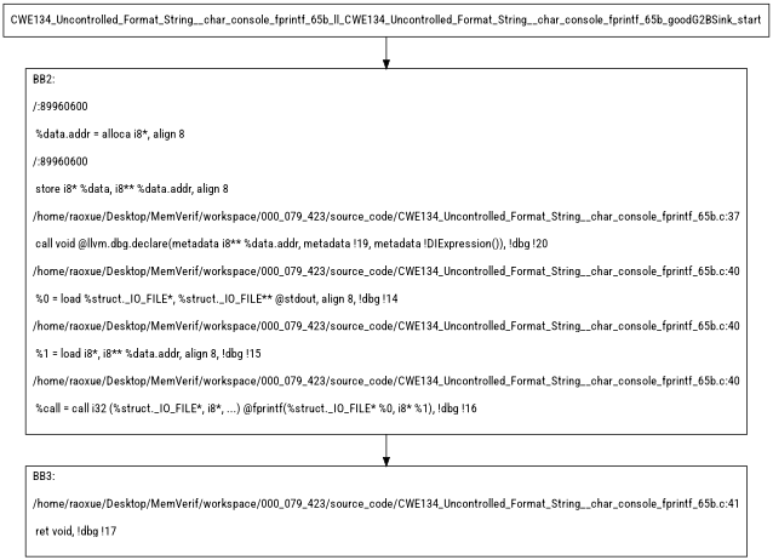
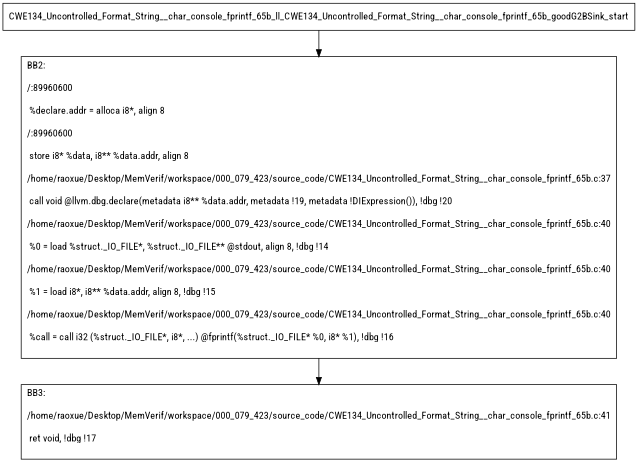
  digraph {
    fontname="Roboto Condensed"
    node [shape=record fontname="Roboto Condensed"]
    edge [fontname="Roboto Condensed"]
    n1 [label="{CWE134_Uncontrolled_Format_String__char_console_fprintf_65b_ll_CWE134_Uncontrolled_Format_String__char_console_fprintf_65b_goodG2BSink_start}"]
-   n2 [label="{BB2:\l\l/:89960600\l\n  %data.addr = alloca i8*, align 8\l\n/:89960600\l\n  store i8* %data, i8** %data.addr, align 8\l\n/home/raoxue/Desktop/MemVerif/workspace/000_079_423/source_code/CWE134_Uncontrolled_Format_String__char_console_fprintf_65b.c:37\l\n  call void @llvm.dbg.declare(metadata i8** %data.addr, metadata !19, metadata !DIExpression()), !dbg !20\l\n/home/raoxue/Desktop/MemVerif/workspace/000_079_423/source_code/CWE134_Uncontrolled_Format_String__char_console_fprintf_65b.c:40\l\n  %0 = load %struct._IO_FILE*, %struct._IO_FILE** @stdout, align 8, !dbg !14\l\n/home/raoxue/Desktop/MemVerif/workspace/000_079_423/source_code/CWE134_Uncontrolled_Format_String__char_console_fprintf_65b.c:40\l\n  %1 = load i8*, i8** %data.addr, align 8, !dbg !15\l\n/home/raoxue/Desktop/MemVerif/workspace/000_079_423/source_code/CWE134_Uncontrolled_Format_String__char_console_fprintf_65b.c:40\l\n  %call = call i32 (%struct._IO_FILE*, i8*, ...) @fprintf(%struct._IO_FILE* %0, i8* %1), !dbg !16\l\n}"]
+   n2 [label="{BB2:\l\l/:89960600\l\n  %declare.addr = alloca i8*, align 8\l\n/:89960600\l\n  store i8* %data, i8** %data.addr, align 8\l\n/home/raoxue/Desktop/MemVerif/workspace/000_079_423/source_code/CWE134_Uncontrolled_Format_String__char_console_fprintf_65b.c:37\l\n  call void @llvm.dbg.declare(metadata i8** %data.addr, metadata !19, metadata !DIExpression()), !dbg !20\l\n/home/raoxue/Desktop/MemVerif/workspace/000_079_423/source_code/CWE134_Uncontrolled_Format_String__char_console_fprintf_65b.c:40\l\n  %0 = load %struct._IO_FILE*, %struct._IO_FILE** @stdout, align 8, !dbg !14\l\n/home/raoxue/Desktop/MemVerif/workspace/000_079_423/source_code/CWE134_Uncontrolled_Format_String__char_console_fprintf_65b.c:40\l\n  %1 = load i8*, i8** %data.addr, align 8, !dbg !15\l\n/home/raoxue/Desktop/MemVerif/workspace/000_079_423/source_code/CWE134_Uncontrolled_Format_String__char_console_fprintf_65b.c:40\l\n  %call = call i32 (%struct._IO_FILE*, i8*, ...) @fprintf(%struct._IO_FILE* %0, i8* %1), !dbg !16\l\n}"]
    n3 [label="{BB3:\l\l/home/raoxue/Desktop/MemVerif/workspace/000_079_423/source_code/CWE134_Uncontrolled_Format_String__char_console_fprintf_65b.c:41\l\n  ret void, !dbg !17\l\n}"]
    n1 -> n2
    n2 -> n3
  }
